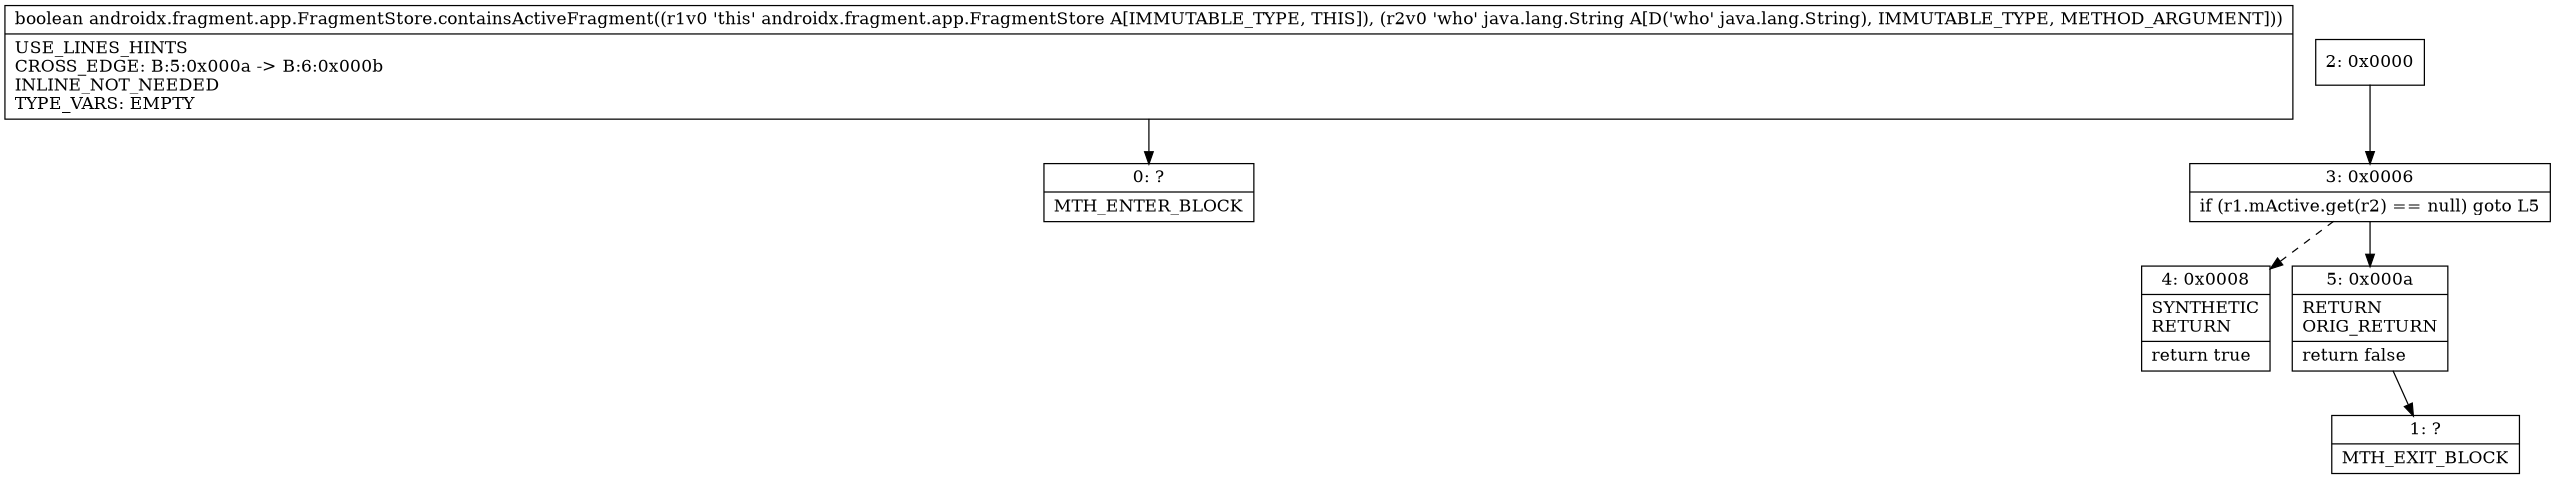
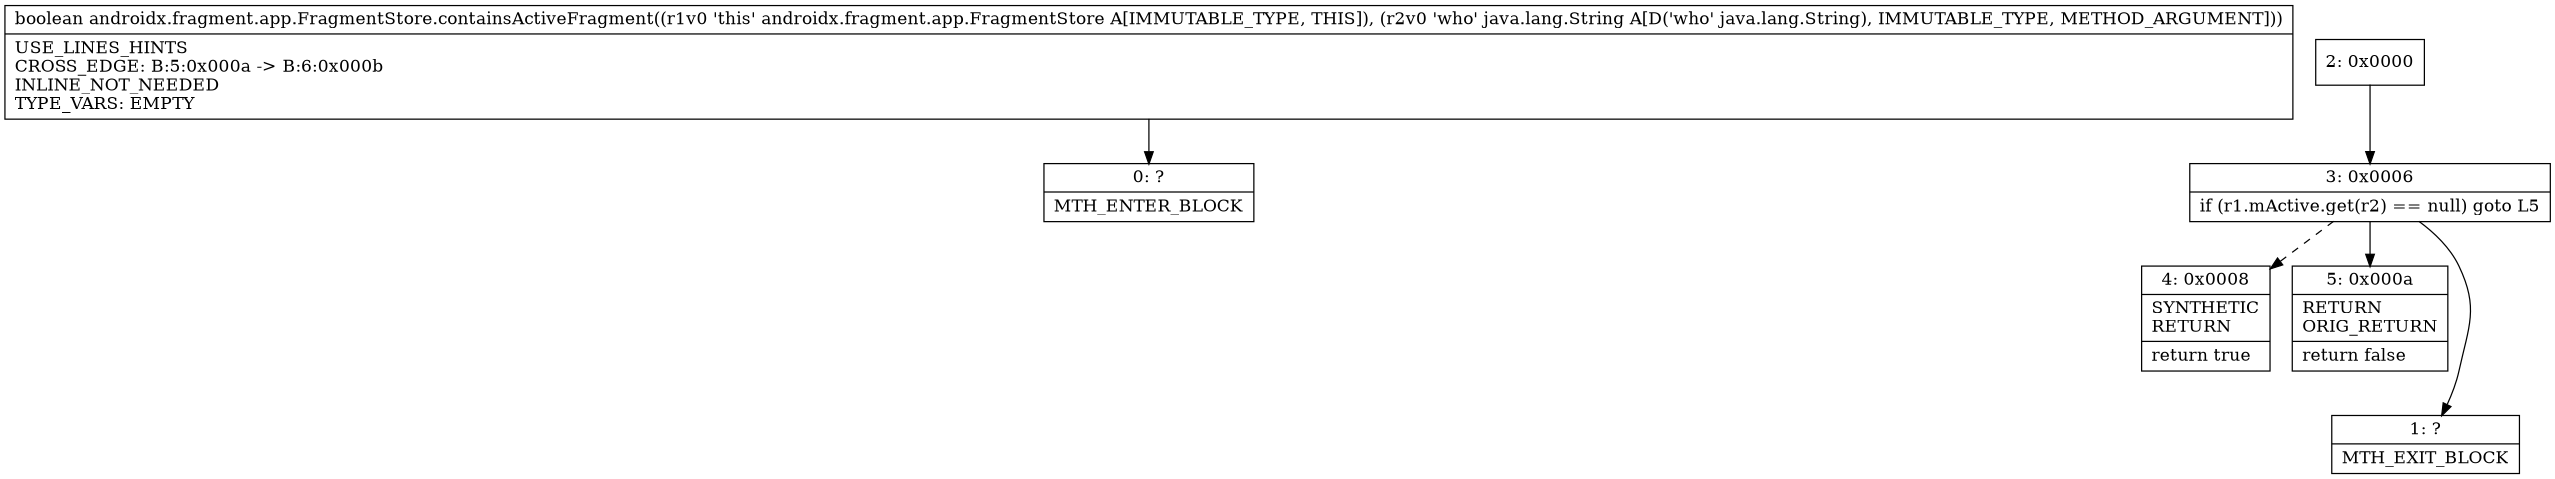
  digraph {
    node [shape=record]
    n1 [label="{0\:\ ?|MTH_ENTER_BLOCK\l}"]
    n2 [label="{2\:\ 0x0000}"]
    n3 [label="{3\:\ 0x0006|if (r1.mActive.get(r2) == null) goto L5\l}"]
    n4 [label="{4\:\ 0x0008|SYNTHETIC\lRETURN\l|return true\l}"]
    n5 [label="{5\:\ 0x000a|RETURN\lORIG_RETURN\l|return false\l}"]
    n6 [label="{1\:\ ?|MTH_EXIT_BLOCK\l}"]
    n7 [label="{boolean androidx.fragment.app.FragmentStore.containsActiveFragment((r1v0 'this' androidx.fragment.app.FragmentStore A[IMMUTABLE_TYPE, THIS]), (r2v0 'who' java.lang.String A[D('who' java.lang.String), IMMUTABLE_TYPE, METHOD_ARGUMENT]))  | USE_LINES_HINTS\lCROSS_EDGE: B:5:0x000a \-\> B:6:0x000b\lINLINE_NOT_NEEDED\lTYPE_VARS: EMPTY\l}"]
    n2 -> n3
    n3 -> n4 [style=dashed]
    n3 -> n5
-   n5 -> n6
+   n3 -> n6
    n7 -> n1
  }
